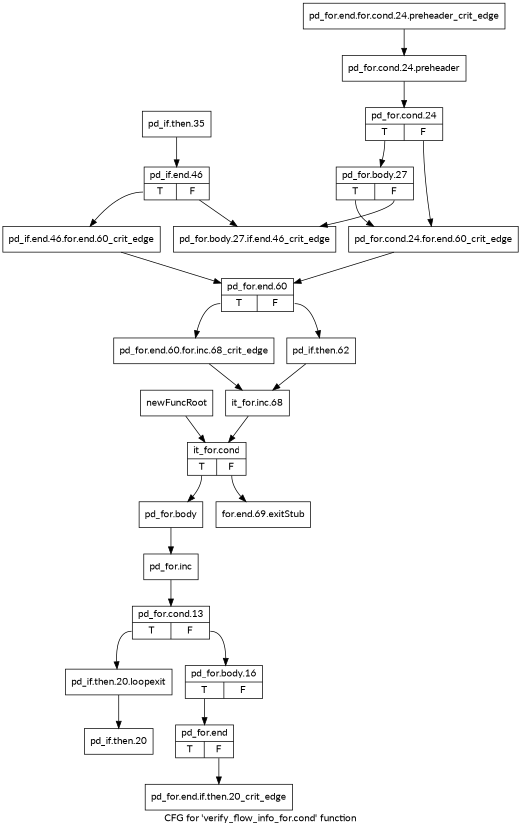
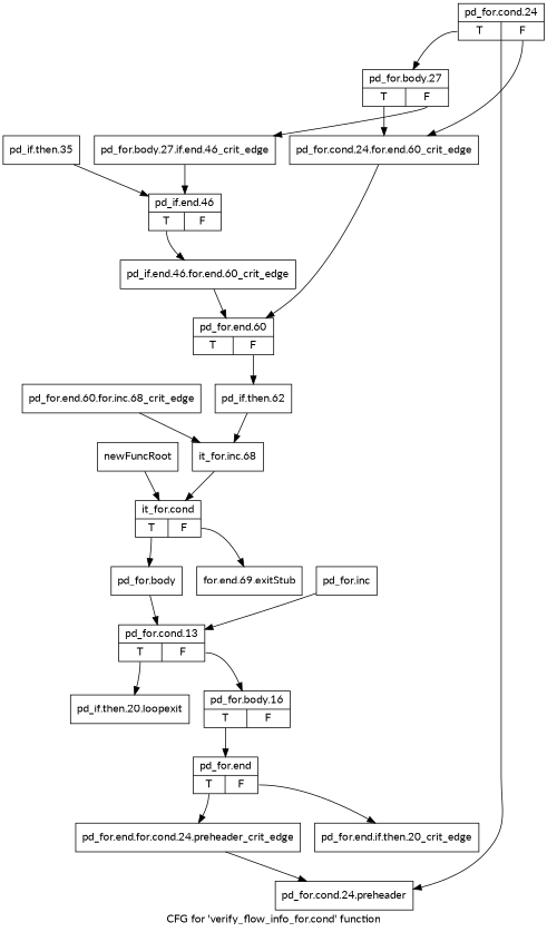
  digraph {
    fontname=Lato
    label="CFG for 'verify_flow_info_for.cond' function"
    node [fontname=Lato shape=record]
    edge [fontname=Lato]
    n1 [label="{newFuncRoot}"]
    n2 [label="{it_for.cond|{<s0>T|<s1>F}}"]
    n3 [label="{for.end.69.exitStub}"]
    n4 [label="{pd_for.body}"]
    n5 [label="{pd_for.cond.13|{<s0>T|<s1>F}}"]
    n6 [label="{pd_if.then.20.loopexit}"]
    n7 [label="{pd_for.body.16|{<s0>T|<s1>F}}"]
-   n8 [label="{pd_if.then.20}"]
    n9 [label="{pd_for.end|{<s0>T|<s1>F}}"]
    n10 [label="{pd_for.end.for.cond.24.preheader_crit_edge}"]
    n11 [label="{pd_for.end.if.then.20_crit_edge}"]
    n12 [label="{pd_for.inc}"]
    n13 [label="{pd_for.cond.24.preheader}"]
    n14 [label="{pd_for.cond.24|{<s0>T|<s1>F}}"]
    n15 [label="{pd_for.body.27|{<s0>T|<s1>F}}"]
    n16 [label="{pd_for.cond.24.for.end.60_crit_edge}"]
    n17 [label="{pd_for.body.27.if.end.46_crit_edge}"]
    n18 [label="{pd_for.end.60|{<s0>T|<s1>F}}"]
    n19 [label="{pd_if.then.35}"]
    n20 [label="{pd_if.end.46|{<s0>T|<s1>F}}"]
    n21 [label="{pd_for.end.60.for.inc.68_crit_edge}"]
    n22 [label="{pd_if.then.62}"]
    n23 [label="{it_for.inc.68}"]
    n24 [label="{pd_if.end.46.for.end.60_crit_edge}"]
    n1 -> n2
    n2 -> n3 [tailport=s1]
    n2 -> n4 [tailport=s0]
-   n4 -> n12
+   n4 -> n5
    n5 -> n6 [tailport=s0]
    n5 -> n7 [tailport=s1]
-   n6 -> n8
    n7 -> n9 [tailport=s0]
+   n9 -> n10 [tailport=s0]
    n9 -> n11 [tailport=s1]
    n10 -> n13
    n12 -> n5
-   n13 -> n14
+   n14 -> n13
    n14 -> n15 [tailport=s0]
    n14 -> n16 [tailport=s1]
    n15 -> n16 [tailport=s0]
    n15 -> n17 [tailport=s1]
    n16 -> n18
-   n20 -> n17
-   n18 -> n21 [tailport=s0]
+   n17 -> n20
    n18 -> n22 [tailport=s1]
    n19 -> n20
    n20 -> n24 [tailport=s0]
    n21 -> n23
    n22 -> n23
    n23 -> n2
    n24 -> n18
  }
